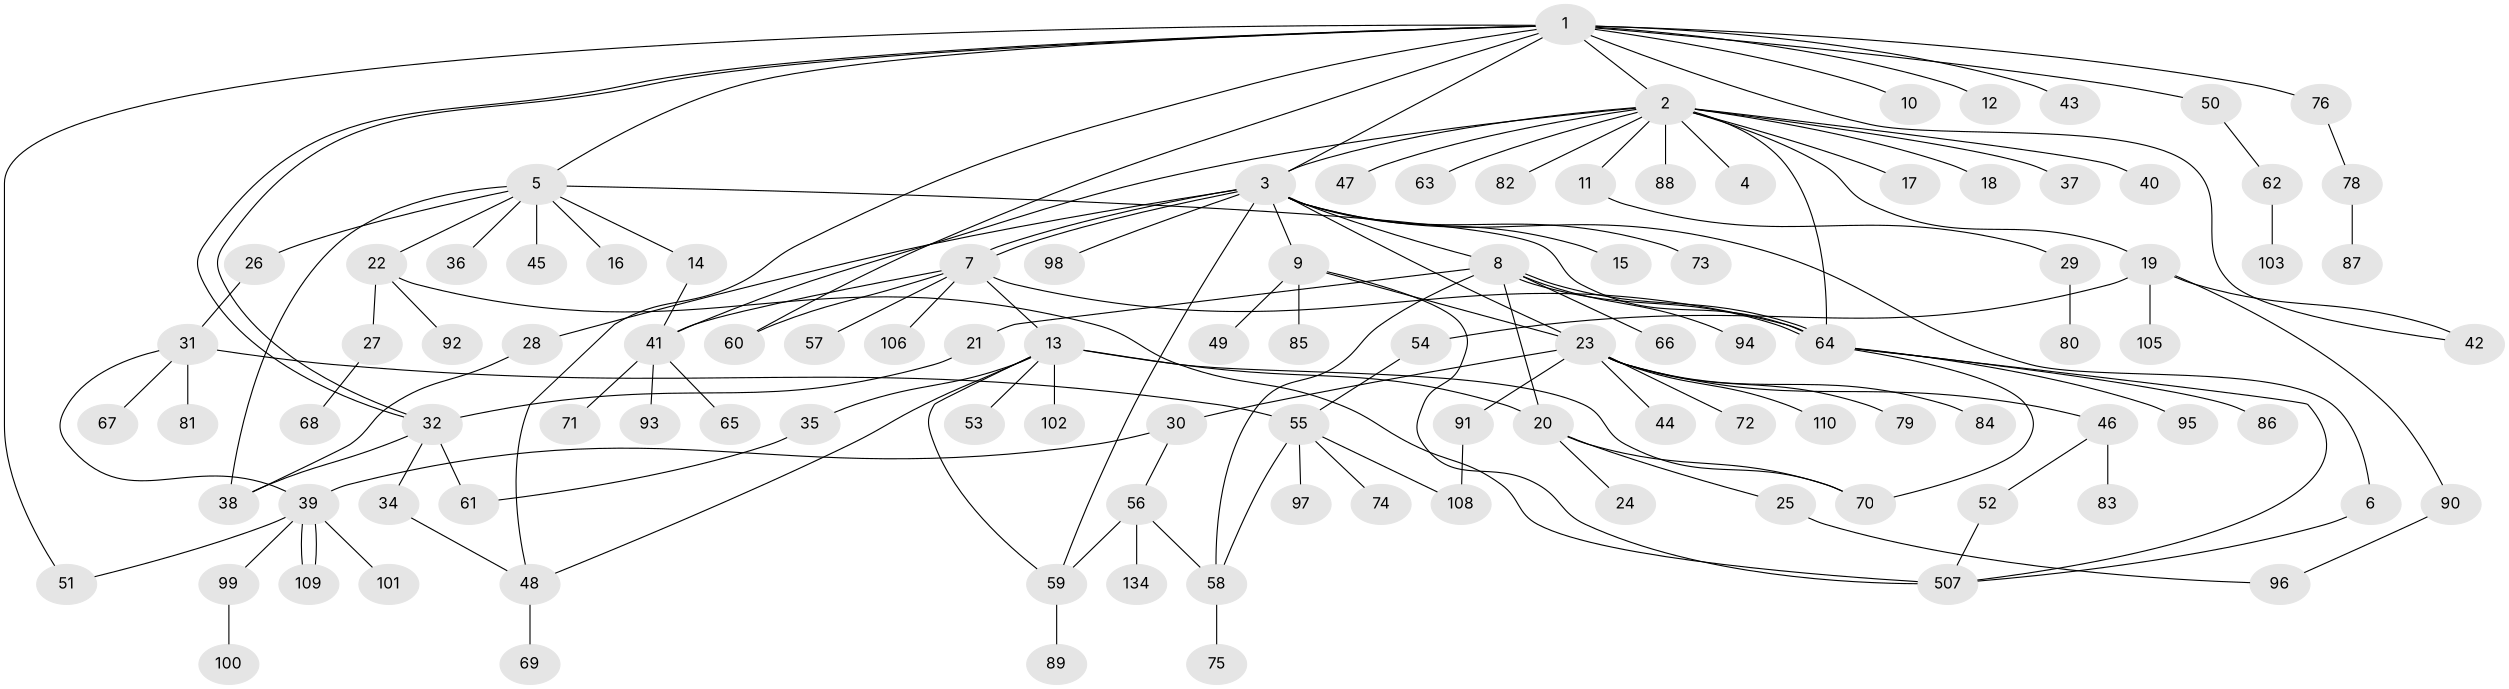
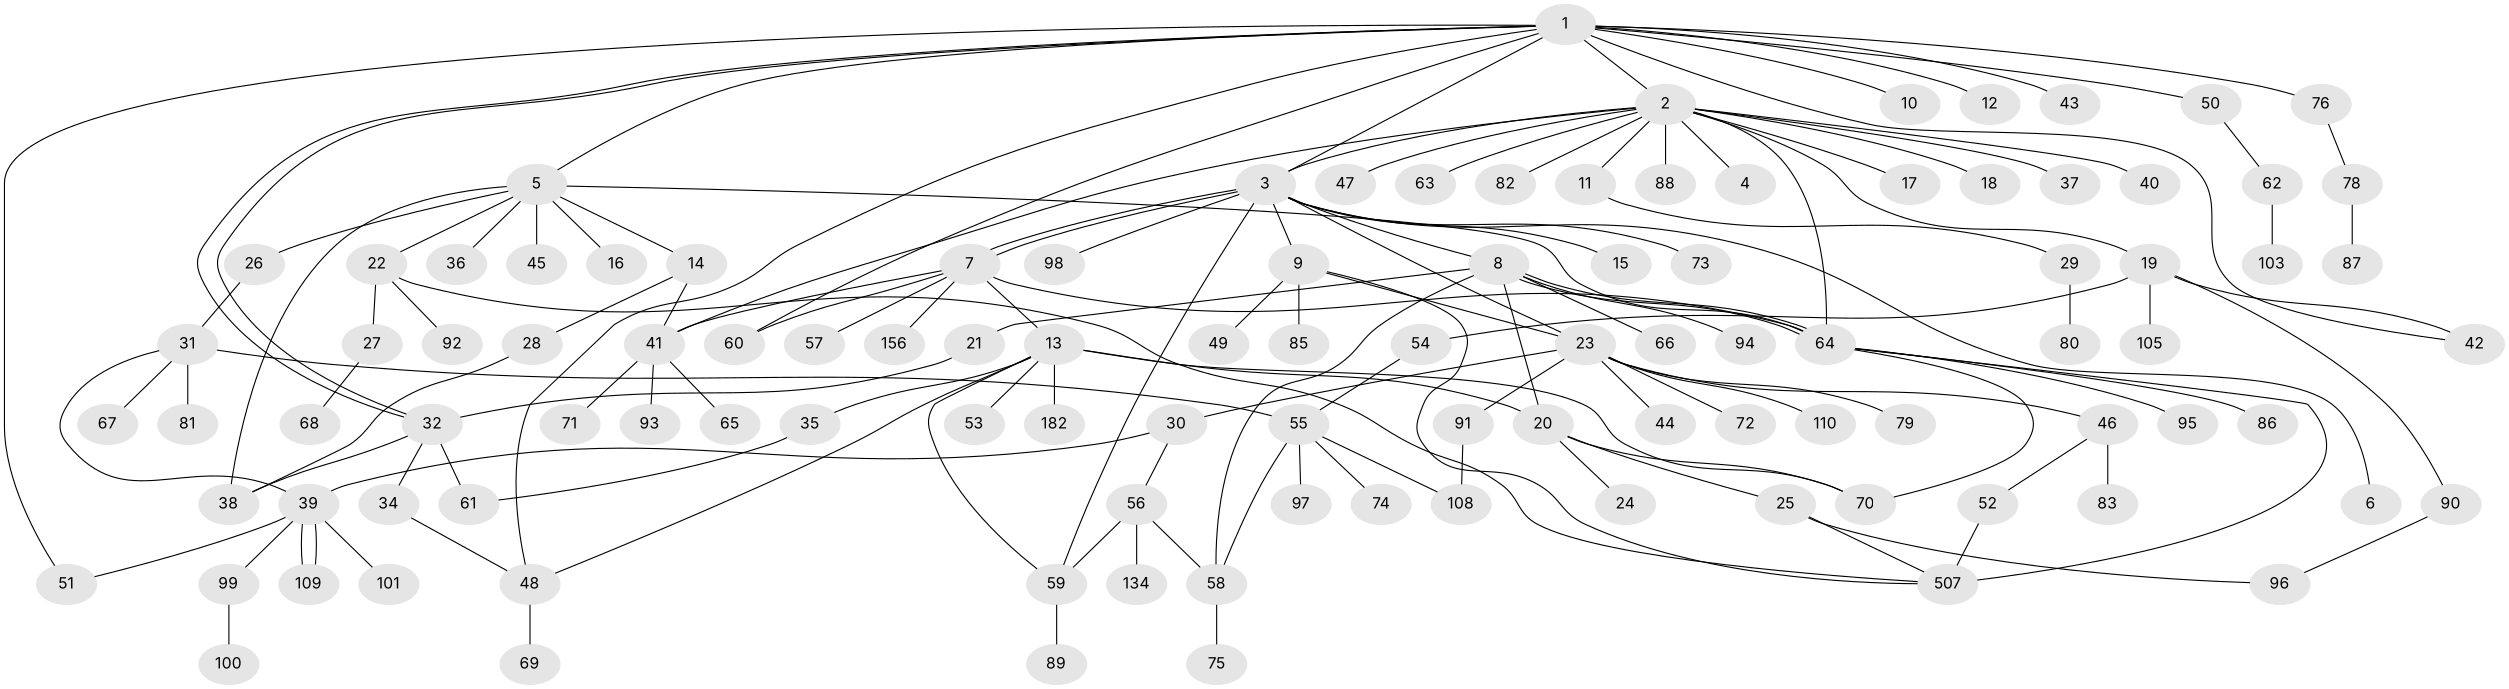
  graph {
    fontname=Inter
    node [color=gray90 fontname=Inter style=filled]
    edge [fontname=Inter]
    1
    2
    3
    5
    10
    12
    32
    42
    43
    48
    50
    51
    60
    76
    4
    11
    17
    18
    19
    37
    40
    41
    47
    63
    64
    82
    88
    6
    7
    8
    9
    15
    23
    28
    59
    73
    98
    14
    16
    22
    26
    36
    38
    45
    34
    61
    69
    62
    78
    29
    54
    90
    105
    65
    71
    93
    n57 [label=507]
    70
    86
    95
    13
    57
-   106
+   106 [label=156]
    20
    21
    58
    66
    94
    49
    85
    30
    44
    46
    72
    79
-   84
    91
    110
    89
    27
    92
    31
    35
    53
-   102
+   102 [label=182]
    24
    25
    75
    80
    55
    96
    68
    39
    56
    52
    83
    108
    67
    81
    99
    101
    109
    n103 [label=134]
    74
    97
    100
    103
    87
    1 -- 2
    1 -- 3
    1 -- 5
    1 -- 10
    1 -- 12
    1 -- 32
    1 -- 32
    1 -- 42
    1 -- 43
    1 -- 48
    1 -- 50
    1 -- 51
    1 -- 60
    1 -- 76
    2 -- 3
    2 -- 4
    2 -- 11
    2 -- 17
    2 -- 18
    2 -- 19
    2 -- 37
    2 -- 40
    2 -- 41
    2 -- 47
    2 -- 63
    2 -- 64
    2 -- 82
    2 -- 88
    3 -- 6
    3 -- 7
    3 -- 7
    3 -- 8
    3 -- 9
    3 -- 15
    3 -- 23
-   3 -- 28
+   14 -- 28
    3 -- 59
    3 -- 73
    3 -- 98
    5 -- 64
    5 -- 14
    5 -- 16
    5 -- 22
    5 -- 26
    5 -- 36
    5 -- 38
    5 -- 45
    32 -- 38
    32 -- 34
    32 -- 61
    48 -- 69
    50 -- 62
    76 -- 78
    11 -- 29
    19 -- 42
    19 -- 54
    19 -- 90
    19 -- 105
    41 -- 65
    41 -- 71
    41 -- 93
    64 -- n57
    64 -- 70
    64 -- 86
    64 -- 95
-   6 -- n57
+   25 -- n57
    7 -- 60
    7 -- 41
    7 -- 64
    7 -- 13
    7 -- 57
    7 -- 106
    8 -- 64
    8 -- 64
    8 -- 20
    8 -- 21
    8 -- 58
    8 -- 66
    8 -- 94
    9 -- 23
    9 -- n57
    9 -- 49
    9 -- 85
    23 -- 30
    23 -- 44
    23 -- 46
    23 -- 72
    23 -- 79
-   23 -- 84
    23 -- 91
    23 -- 110
    28 -- 38
    59 -- 89
    14 -- 41
    22 -- n57
    22 -- 27
    22 -- 92
    26 -- 31
    34 -- 48
    62 -- 103
    78 -- 87
    29 -- 80
    54 -- 55
    90 -- 96
    13 -- 48
    13 -- 59
    13 -- 70
    13 -- 20
    13 -- 35
    13 -- 53
    13 -- 102
    20 -- 70
    20 -- 24
    20 -- 25
    21 -- 32
    58 -- 75
    30 -- 39
    30 -- 56
    46 -- 52
    46 -- 83
    91 -- 108
    27 -- 68
    31 -- 55
    31 -- 39
    31 -- 67
    31 -- 81
    35 -- 61
    25 -- 96
    55 -- 58
    55 -- 108
    55 -- 74
    55 -- 97
    39 -- 51
    39 -- 99
    39 -- 101
    39 -- 109
    39 -- 109
    56 -- 59
    56 -- 58
    56 -- n103
    52 -- n57
    99 -- 100
  }
